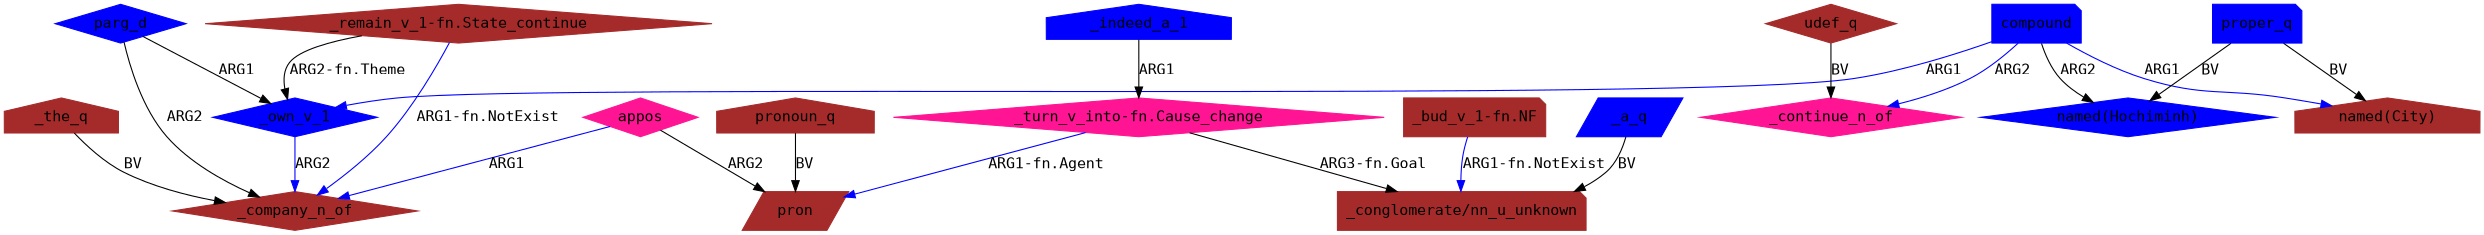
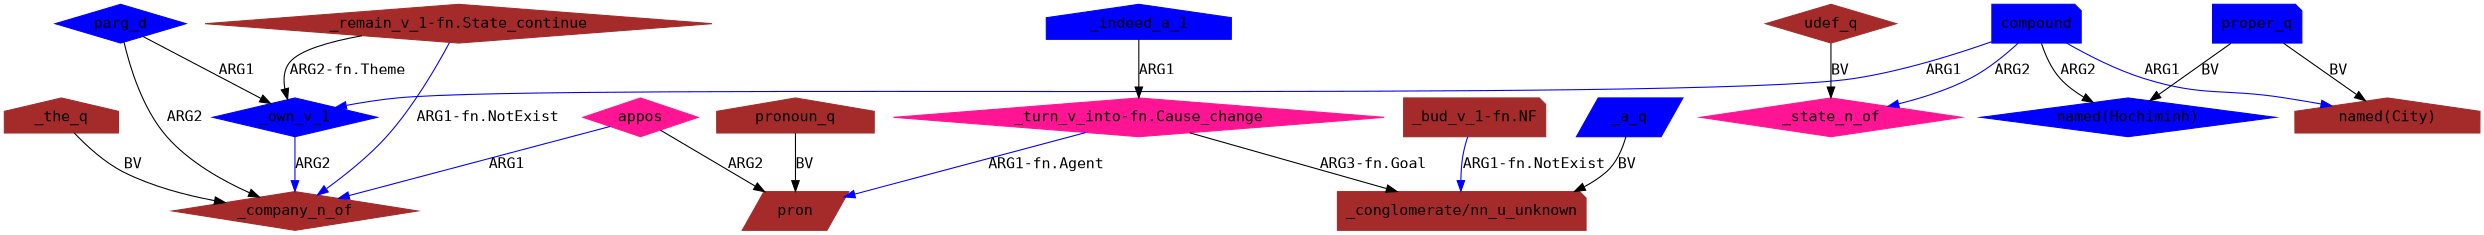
  digraph {
    fontname="DejaVu Sans Mono"
    node [color=brown fontname="DejaVu Sans Mono" shape=diamond style=filled]
    edge [color=black fontname="DejaVu Sans Mono"]
    compound [color=blue shape=note]
    _own_v_1 [color=blue]
-   _state_n_of [color=deeppink label=_continue_n_of]
+   _state_n_of [color=deeppink]
    "named(Hochiminh)" [color=blue]
    "named(City)" [shape=house]
    _company_n_of
    "_turn_v_into-fn.Cause_change" [color=deeppink]
    pron [shape=parallelogram]
    "_conglomerate/nn_u_unknown" [shape=note]
    appos [color=deeppink]
    parg_d [color=blue]
    udef_q
    proper_q [color=blue shape=note]
    _a_q [color=blue shape=parallelogram]
    _the_q [shape=house]
    pronoun_q [shape=house]
    "_bud_v_1-fn.NF" [shape=note]
    "_remain_v_1-fn.State_continue"
    _indeed_a_1 [color=blue shape=house]
    compound -> _own_v_1 [color=blue label=ARG1]
    compound -> _state_n_of [color=blue label=ARG2]
    compound -> "named(Hochiminh)" [label=ARG2]
    compound -> "named(City)" [color=blue label=ARG1]
    _own_v_1 -> _company_n_of [color=blue label=ARG2]
    "_turn_v_into-fn.Cause_change" -> pron [color=blue label="ARG1-fn.Agent"]
    "_turn_v_into-fn.Cause_change" -> "_conglomerate/nn_u_unknown" [label="ARG3-fn.Goal"]
    appos -> _company_n_of [color=blue label=ARG1]
    appos -> pron [label=ARG2]
    parg_d -> _own_v_1 [label=ARG1]
    parg_d -> _company_n_of [label=ARG2]
    udef_q -> _state_n_of [label=BV]
    proper_q -> "named(Hochiminh)" [label=BV]
    proper_q -> "named(City)" [label=BV]
    _a_q -> "_conglomerate/nn_u_unknown" [label=BV]
    _the_q -> _company_n_of [label=BV]
    pronoun_q -> pron [label=BV]
    "_bud_v_1-fn.NF" -> "_conglomerate/nn_u_unknown" [color=blue label="ARG1-fn.NotExist"]
    "_remain_v_1-fn.State_continue" -> _own_v_1 [label="ARG2-fn.Theme"]
    "_remain_v_1-fn.State_continue" -> _company_n_of [color=blue label="ARG1-fn.NotExist"]
    _indeed_a_1 -> "_turn_v_into-fn.Cause_change" [label=ARG1]
  }
